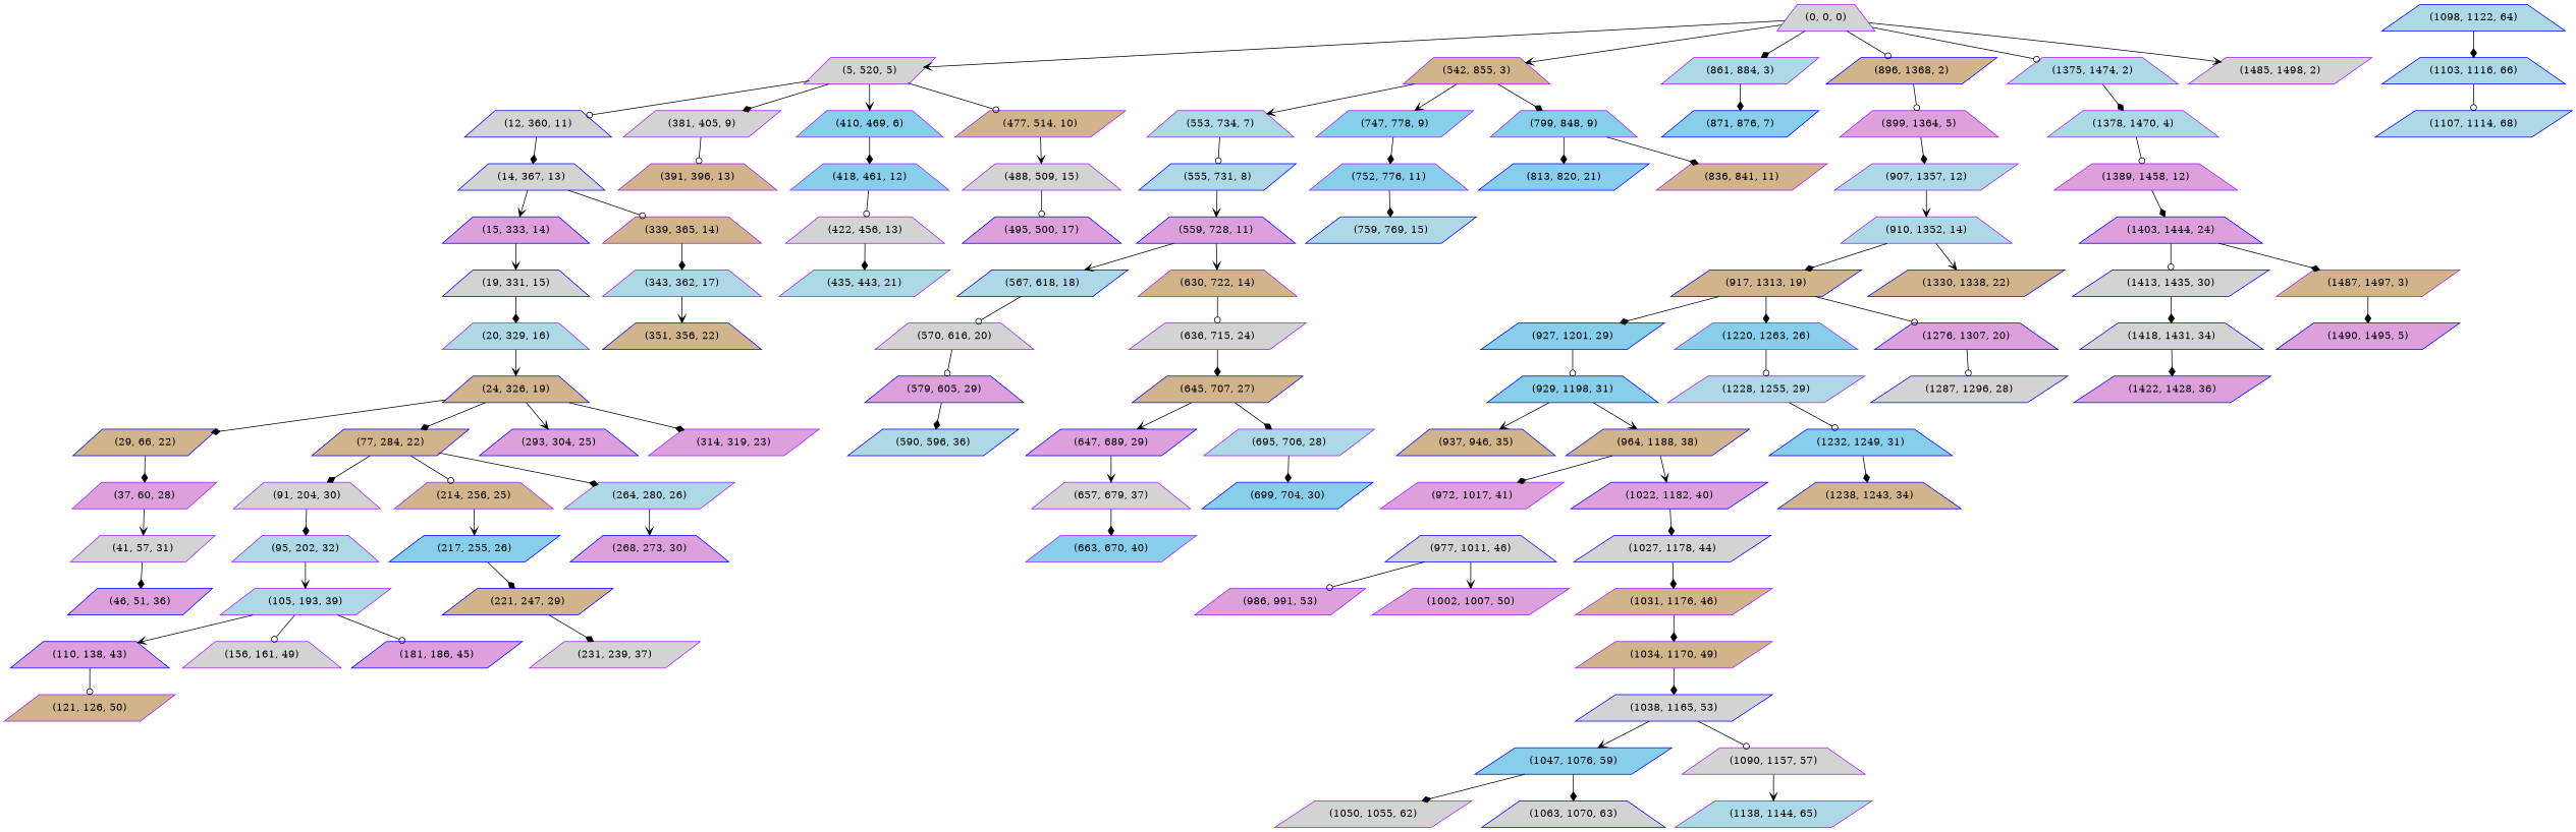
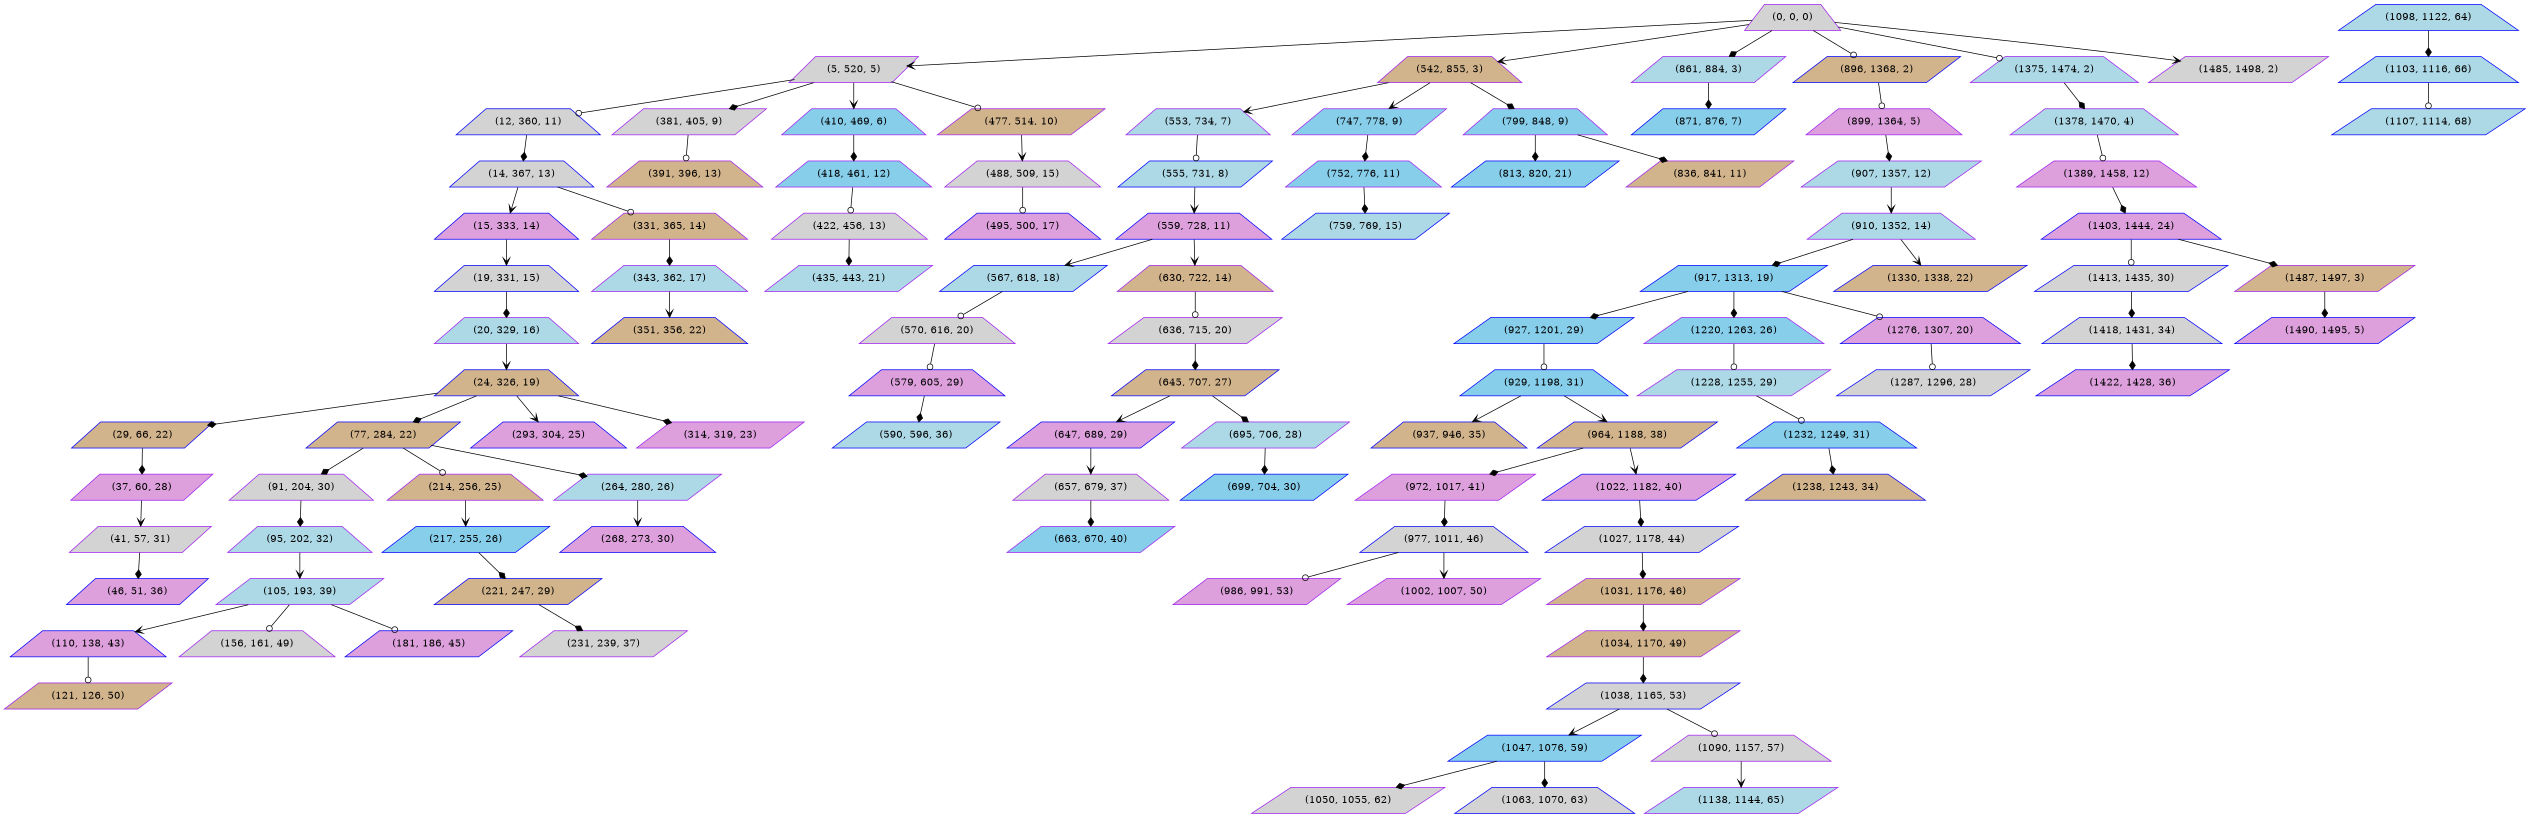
  digraph {
    node [color=purple fillcolor=lightgrey shape=parallelogram style=filled]
    edge [arrowhead=diamond]
    "(0, 0, 0)" [shape=trapezium]
    "(5, 520, 5)"
    "(542, 855, 3)" [fillcolor=tan shape=trapezium]
    "(861, 884, 3)" [fillcolor=lightblue]
    "(896, 1368, 2)" [color=blue fillcolor=tan]
    "(1375, 1474, 2)" [fillcolor=lightblue shape=trapezium]
    "(1485, 1498, 2)"
    n8 [color=blue label="(12, 360, 11)" shape=trapezium]
    "(381, 405, 9)"
    "(410, 469, 6)" [fillcolor=skyblue shape=trapezium]
    "(477, 514, 10)" [fillcolor=tan]
    "(553, 734, 7)" [fillcolor=lightblue shape=trapezium]
    "(747, 778, 9)" [fillcolor=skyblue]
    "(799, 848, 9)" [fillcolor=skyblue shape=trapezium]
    "(871, 876, 7)" [color=blue fillcolor=skyblue]
    "(899, 1364, 5)" [fillcolor=plum shape=trapezium]
    "(1378, 1470, 4)" [fillcolor=lightblue shape=trapezium]
    "(14, 367, 13)" [color=blue shape=trapezium]
    "(391, 396, 13)" [fillcolor=tan shape=trapezium]
    "(418, 461, 12)" [fillcolor=skyblue shape=trapezium]
    "(488, 509, 15)" [shape=trapezium]
    "(15, 333, 14)" [color=blue fillcolor=plum shape=trapezium]
-   "(339, 365, 14)" [fillcolor=tan shape=trapezium]
+   "(339, 365, 14)" [fillcolor=tan shape=trapezium label="(331, 365, 14)"]
    "(19, 331, 15)" [color=blue shape=trapezium]
    "(343, 362, 17)" [fillcolor=lightblue shape=trapezium]
    "(20, 329, 16)" [fillcolor=lightblue shape=trapezium]
    "(24, 326, 19)" [color=blue fillcolor=tan shape=trapezium]
    "(29, 66, 22)" [color=blue fillcolor=tan]
    "(77, 284, 22)" [color=blue fillcolor=tan]
    "(293, 304, 25)" [color=blue fillcolor=plum shape=trapezium]
    "(314, 319, 23)" [fillcolor=plum]
    "(37, 60, 28)" [fillcolor=plum]
    "(91, 204, 30)" [shape=trapezium]
    "(214, 256, 25)" [fillcolor=tan shape=trapezium]
    "(264, 280, 26)" [fillcolor=lightblue]
    "(41, 57, 31)"
    "(46, 51, 36)" [color=blue fillcolor=plum]
    "(95, 202, 32)" [fillcolor=lightblue shape=trapezium]
    "(217, 255, 26)" [color=blue fillcolor=skyblue]
    "(268, 273, 30)" [color=blue fillcolor=plum shape=trapezium]
    "(105, 193, 39)" [fillcolor=lightblue]
    "(110, 138, 43)" [color=blue fillcolor=plum shape=trapezium]
    "(156, 161, 49)" [shape=trapezium]
    "(181, 186, 45)" [color=blue fillcolor=plum]
    "(121, 126, 50)" [fillcolor=tan]
    "(221, 247, 29)" [color=blue fillcolor=tan]
    "(231, 239, 37)"
    "(351, 356, 22)" [color=blue fillcolor=tan shape=trapezium]
    "(422, 456, 13)" [shape=trapezium]
    "(435, 443, 21)" [fillcolor=lightblue]
    "(495, 500, 17)" [color=blue fillcolor=plum shape=trapezium]
    "(555, 731, 8)" [color=blue fillcolor=lightblue]
    "(752, 776, 11)" [fillcolor=skyblue shape=trapezium]
    "(813, 820, 21)" [color=blue fillcolor=skyblue]
    "(836, 841, 11)" [fillcolor=tan]
    "(559, 728, 11)" [color=blue fillcolor=plum shape=trapezium]
    "(567, 618, 18)" [color=blue fillcolor=lightblue]
    "(630, 722, 14)" [fillcolor=tan shape=trapezium]
    "(570, 616, 20)" [shape=trapezium]
-   "(636, 715, 20)" [label="(636, 715, 24)"]
+   "(636, 715, 20)"
    "(579, 605, 29)" [color=blue fillcolor=plum shape=trapezium]
    "(590, 596, 36)" [color=blue fillcolor=lightblue]
    "(645, 707, 27)" [color=blue fillcolor=tan]
    "(647, 689, 29)" [color=blue fillcolor=plum]
    "(695, 706, 28)" [fillcolor=lightblue]
    "(657, 679, 37)" [shape=trapezium]
    "(699, 704, 30)" [color=blue fillcolor=skyblue]
    "(663, 670, 40)" [fillcolor=skyblue]
    "(759, 769, 15)" [color=blue fillcolor=lightblue]
    "(907, 1357, 12)" [fillcolor=lightblue]
    "(910, 1352, 14)" [fillcolor=lightblue shape=trapezium]
-   "(917, 1313, 19)" [color=blue fillcolor=tan]
+   "(917, 1313, 19)" [color=blue fillcolor=skyblue]
    "(1330, 1338, 22)" [color=blue fillcolor=tan]
    "(927, 1201, 29)" [color=blue fillcolor=skyblue]
    "(1220, 1263, 26)" [fillcolor=skyblue shape=trapezium]
    "(1276, 1307, 20)" [color=blue fillcolor=plum shape=trapezium]
    "(929, 1198, 31)" [color=blue fillcolor=skyblue shape=trapezium]
    "(1228, 1255, 29)" [fillcolor=lightblue]
    "(1287, 1296, 28)" [color=blue]
    "(937, 946, 35)" [color=blue fillcolor=tan shape=trapezium]
    "(964, 1188, 38)" [color=blue fillcolor=tan]
    "(972, 1017, 41)" [fillcolor=plum]
    "(1022, 1182, 40)" [color=blue fillcolor=plum]
    "(977, 1011, 46)" [color=blue shape=trapezium]
    "(1027, 1178, 44)" [color=blue]
    "(986, 991, 53)" [fillcolor=plum]
    "(1002, 1007, 50)" [fillcolor=plum]
    "(1031, 1176, 46)" [fillcolor=tan]
    "(1034, 1170, 49)" [fillcolor=tan]
    "(1038, 1165, 53)" [color=blue]
    "(1047, 1076, 59)" [color=blue fillcolor=skyblue]
    "(1090, 1157, 57)" [shape=trapezium]
    "(1050, 1055, 62)"
    "(1063, 1070, 63)" [color=blue shape=trapezium]
    "(1138, 1144, 65)" [fillcolor=lightblue]
    "(1098, 1122, 64)" [color=blue fillcolor=lightblue shape=trapezium]
    "(1103, 1116, 66)" [color=blue fillcolor=lightblue shape=trapezium]
    "(1107, 1114, 68)" [color=blue fillcolor=lightblue]
    "(1232, 1249, 31)" [color=blue fillcolor=skyblue shape=trapezium]
    "(1238, 1243, 34)" [color=blue fillcolor=tan shape=trapezium]
    "(1389, 1458, 12)" [fillcolor=plum shape=trapezium]
    "(1403, 1444, 24)" [color=blue fillcolor=plum shape=trapezium]
    "(1413, 1435, 30)" [color=blue]
    "(1487, 1497, 3)" [fillcolor=tan]
    "(1418, 1431, 34)" [color=blue shape=trapezium]
    "(1422, 1428, 36)" [color=blue fillcolor=plum]
    "(1490, 1495, 5)" [color=blue fillcolor=plum]
    "(0, 0, 0)" -> "(5, 520, 5)" [arrowhead=vee]
    "(0, 0, 0)" -> "(542, 855, 3)" [arrowhead=vee]
    "(0, 0, 0)" -> "(861, 884, 3)"
    "(0, 0, 0)" -> "(896, 1368, 2)" [arrowhead=odot]
    "(0, 0, 0)" -> "(1375, 1474, 2)" [arrowhead=odot]
    "(0, 0, 0)" -> "(1485, 1498, 2)" [arrowhead=vee]
    "(5, 520, 5)" -> n8 [arrowhead=odot]
    "(5, 520, 5)" -> "(381, 405, 9)"
    "(5, 520, 5)" -> "(410, 469, 6)" [arrowhead=vee]
    "(5, 520, 5)" -> "(477, 514, 10)" [arrowhead=odot]
    "(542, 855, 3)" -> "(553, 734, 7)" [arrowhead=vee]
    "(542, 855, 3)" -> "(747, 778, 9)" [arrowhead=vee]
    "(542, 855, 3)" -> "(799, 848, 9)"
    "(861, 884, 3)" -> "(871, 876, 7)"
    "(896, 1368, 2)" -> "(899, 1364, 5)" [arrowhead=odot]
    "(1375, 1474, 2)" -> "(1378, 1470, 4)"
    n8 -> "(14, 367, 13)"
    "(381, 405, 9)" -> "(391, 396, 13)" [arrowhead=odot]
    "(410, 469, 6)" -> "(418, 461, 12)"
    "(477, 514, 10)" -> "(488, 509, 15)" [arrowhead=vee]
    "(553, 734, 7)" -> "(555, 731, 8)" [arrowhead=odot]
    "(747, 778, 9)" -> "(752, 776, 11)"
    "(799, 848, 9)" -> "(813, 820, 21)"
    "(799, 848, 9)" -> "(836, 841, 11)"
    "(899, 1364, 5)" -> "(907, 1357, 12)"
    "(1378, 1470, 4)" -> "(1389, 1458, 12)" [arrowhead=odot]
    "(14, 367, 13)" -> "(15, 333, 14)" [arrowhead=vee]
    "(14, 367, 13)" -> "(339, 365, 14)" [arrowhead=odot]
    "(418, 461, 12)" -> "(422, 456, 13)" [arrowhead=odot]
    "(488, 509, 15)" -> "(495, 500, 17)" [arrowhead=odot]
    "(15, 333, 14)" -> "(19, 331, 15)" [arrowhead=vee]
    "(339, 365, 14)" -> "(343, 362, 17)"
    "(19, 331, 15)" -> "(20, 329, 16)"
    "(343, 362, 17)" -> "(351, 356, 22)" [arrowhead=vee]
    "(20, 329, 16)" -> "(24, 326, 19)" [arrowhead=vee]
    "(24, 326, 19)" -> "(29, 66, 22)"
    "(24, 326, 19)" -> "(77, 284, 22)"
    "(24, 326, 19)" -> "(293, 304, 25)" [arrowhead=vee]
    "(24, 326, 19)" -> "(314, 319, 23)"
    "(29, 66, 22)" -> "(37, 60, 28)"
    "(77, 284, 22)" -> "(91, 204, 30)"
    "(77, 284, 22)" -> "(214, 256, 25)" [arrowhead=odot]
    "(77, 284, 22)" -> "(264, 280, 26)"
    "(37, 60, 28)" -> "(41, 57, 31)" [arrowhead=vee]
    "(91, 204, 30)" -> "(95, 202, 32)"
    "(214, 256, 25)" -> "(217, 255, 26)" [arrowhead=vee]
    "(264, 280, 26)" -> "(268, 273, 30)" [arrowhead=vee]
    "(41, 57, 31)" -> "(46, 51, 36)"
    "(95, 202, 32)" -> "(105, 193, 39)" [arrowhead=vee]
    "(217, 255, 26)" -> "(221, 247, 29)"
    "(105, 193, 39)" -> "(110, 138, 43)" [arrowhead=vee]
    "(105, 193, 39)" -> "(156, 161, 49)" [arrowhead=odot]
    "(105, 193, 39)" -> "(181, 186, 45)" [arrowhead=odot]
    "(110, 138, 43)" -> "(121, 126, 50)" [arrowhead=odot]
    "(221, 247, 29)" -> "(231, 239, 37)"
    "(422, 456, 13)" -> "(435, 443, 21)"
    "(555, 731, 8)" -> "(559, 728, 11)" [arrowhead=vee]
    "(752, 776, 11)" -> "(759, 769, 15)"
    "(559, 728, 11)" -> "(567, 618, 18)" [arrowhead=vee]
    "(559, 728, 11)" -> "(630, 722, 14)" [arrowhead=vee]
    "(567, 618, 18)" -> "(570, 616, 20)" [arrowhead=odot]
    "(630, 722, 14)" -> "(636, 715, 20)" [arrowhead=odot]
    "(570, 616, 20)" -> "(579, 605, 29)" [arrowhead=odot]
    "(636, 715, 20)" -> "(645, 707, 27)"
    "(579, 605, 29)" -> "(590, 596, 36)"
    "(645, 707, 27)" -> "(647, 689, 29)" [arrowhead=vee]
    "(645, 707, 27)" -> "(695, 706, 28)"
    "(647, 689, 29)" -> "(657, 679, 37)" [arrowhead=vee]
    "(695, 706, 28)" -> "(699, 704, 30)"
    "(657, 679, 37)" -> "(663, 670, 40)"
    "(907, 1357, 12)" -> "(910, 1352, 14)" [arrowhead=vee]
    "(910, 1352, 14)" -> "(917, 1313, 19)"
    "(910, 1352, 14)" -> "(1330, 1338, 22)" [arrowhead=vee]
    "(917, 1313, 19)" -> "(927, 1201, 29)"
    "(917, 1313, 19)" -> "(1220, 1263, 26)"
    "(917, 1313, 19)" -> "(1276, 1307, 20)" [arrowhead=odot]
    "(927, 1201, 29)" -> "(929, 1198, 31)" [arrowhead=odot]
    "(1220, 1263, 26)" -> "(1228, 1255, 29)" [arrowhead=odot]
    "(1276, 1307, 20)" -> "(1287, 1296, 28)" [arrowhead=odot]
    "(929, 1198, 31)" -> "(937, 946, 35)" [arrowhead=vee]
    "(929, 1198, 31)" -> "(964, 1188, 38)" [arrowhead=vee]
    "(1228, 1255, 29)" -> "(1232, 1249, 31)" [arrowhead=odot]
    "(964, 1188, 38)" -> "(972, 1017, 41)"
    "(964, 1188, 38)" -> "(1022, 1182, 40)" [arrowhead=vee]
+   "(972, 1017, 41)" -> "(977, 1011, 46)"
    "(1022, 1182, 40)" -> "(1027, 1178, 44)"
    "(977, 1011, 46)" -> "(986, 991, 53)" [arrowhead=odot]
    "(977, 1011, 46)" -> "(1002, 1007, 50)" [arrowhead=vee]
    "(1027, 1178, 44)" -> "(1031, 1176, 46)"
    "(1031, 1176, 46)" -> "(1034, 1170, 49)"
    "(1034, 1170, 49)" -> "(1038, 1165, 53)"
    "(1038, 1165, 53)" -> "(1047, 1076, 59)" [arrowhead=vee]
    "(1038, 1165, 53)" -> "(1090, 1157, 57)" [arrowhead=odot]
    "(1047, 1076, 59)" -> "(1050, 1055, 62)"
    "(1047, 1076, 59)" -> "(1063, 1070, 63)"
    "(1090, 1157, 57)" -> "(1138, 1144, 65)" [arrowhead=vee]
    "(1098, 1122, 64)" -> "(1103, 1116, 66)"
    "(1103, 1116, 66)" -> "(1107, 1114, 68)" [arrowhead=odot]
    "(1232, 1249, 31)" -> "(1238, 1243, 34)"
    "(1389, 1458, 12)" -> "(1403, 1444, 24)"
    "(1403, 1444, 24)" -> "(1413, 1435, 30)" [arrowhead=odot]
    "(1403, 1444, 24)" -> "(1487, 1497, 3)"
    "(1413, 1435, 30)" -> "(1418, 1431, 34)"
    "(1487, 1497, 3)" -> "(1490, 1495, 5)"
    "(1418, 1431, 34)" -> "(1422, 1428, 36)"
  }
